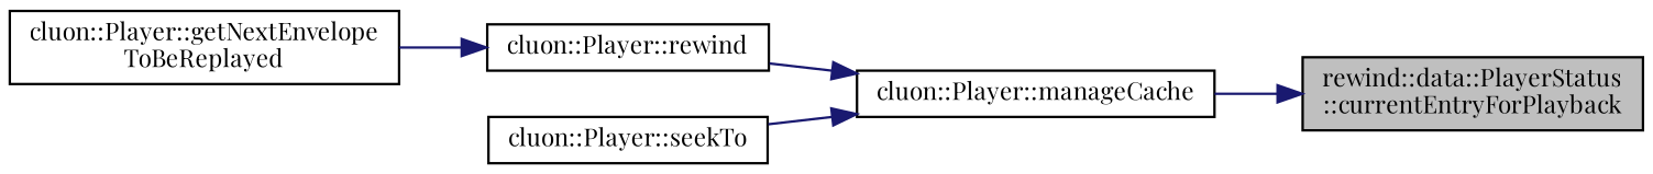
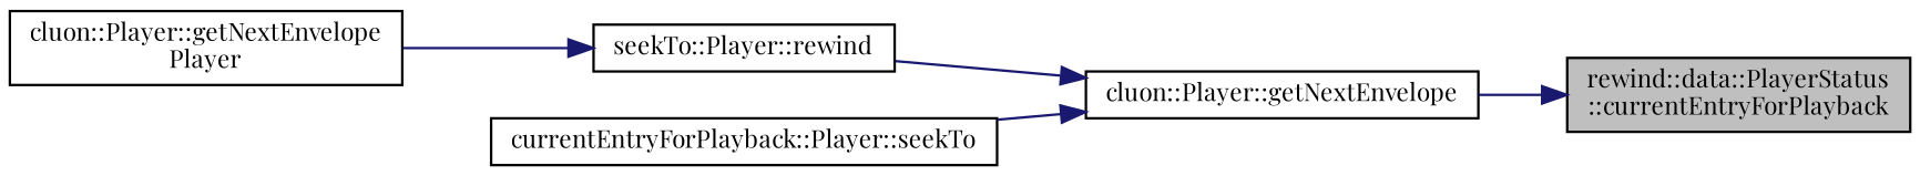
  digraph {
    fontname="Playfair Display"
    rankdir=RL
    node [color=black fillcolor=white fontname="Playfair Display" fontsize=10 shape=record style=filled]
    edge [color=midnightblue dir=back fontname="Playfair Display" fontsize=10 labelfontname=Helvetica labelfontsize=10 style=solid]
    n1 [fillcolor=grey75 fontcolor=black height=0.2 label="rewind::data::PlayerStatus\l::currentEntryForPlayback" width=0.4]
-   n2 [height=0.2 label="cluon::Player::manageCache" width=0.4]
-   n3 [height=0.2 label="cluon::Player::rewind" width=0.4]
-   n4 [height=0.2 label="cluon::Player::seekTo" width=0.4]
-   n5 [height=0.2 label="cluon::Player::getNextEnvelope\lToBeReplayed" width=0.4]
+   n2 [height=0.2 label="cluon::Player::getNextEnvelope" width=0.4]
+   n3 [height=0.2 label="seekTo::Player::rewind" width=0.4]
+   n4 [height=0.2 label="currentEntryForPlayback::Player::seekTo" width=0.4]
+   n5 [height=0.2 label="cluon::Player::getNextEnvelope\lPlayer" width=0.4]
    n1 -> n2
    n2 -> n3
    n2 -> n4
    n3 -> n5
  }
